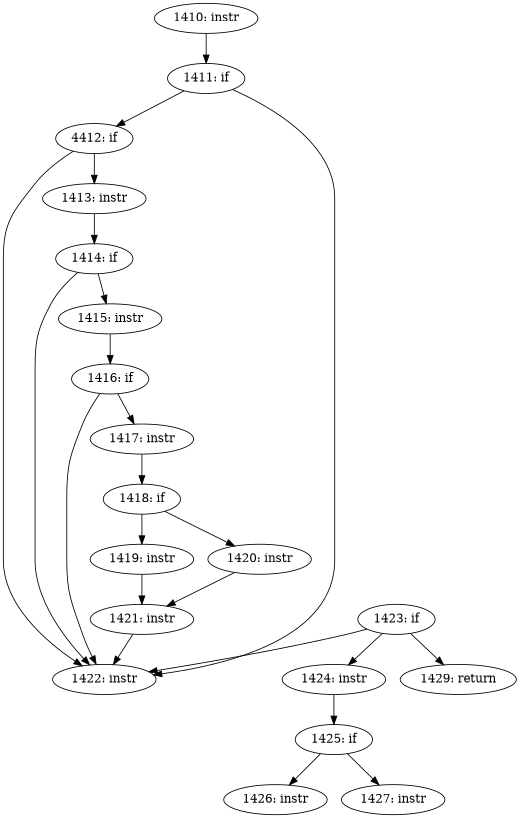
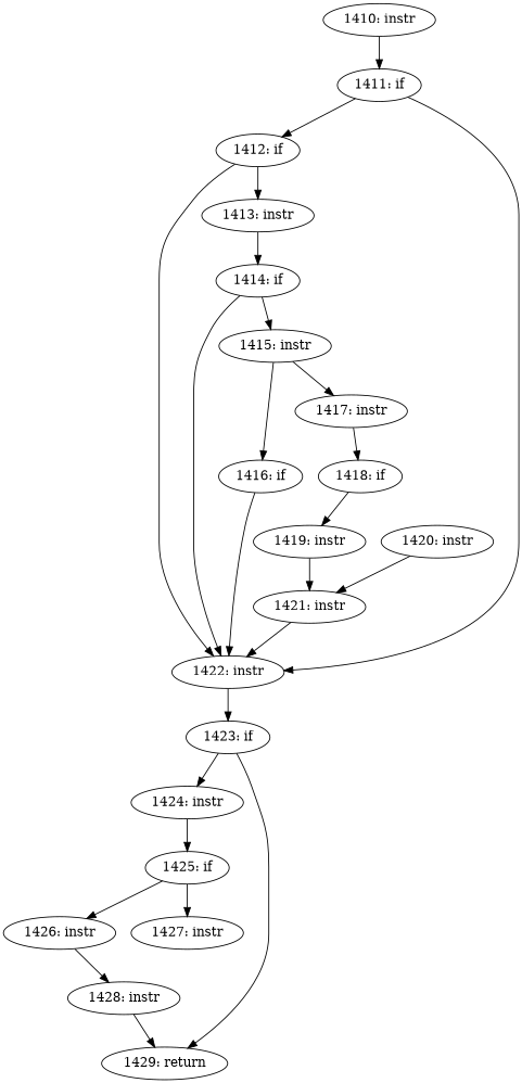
  digraph {
    n1 [label="1410: instr"]
    n2 [label="1411: if"]
-   n3 [label="4412: if"]
+   n3 [label="1412: if"]
    n4 [label="1422: instr"]
    n5 [label="1413: instr"]
    n6 [label="1423: if"]
    n7 [label="1414: if"]
    n8 [label="1424: instr"]
    n9 [label="1429: return"]
    n10 [label="1415: instr"]
    n11 [label="1416: if"]
    n12 [label="1417: instr"]
    n13 [label="1418: if"]
    n14 [label="1419: instr"]
    n15 [label="1420: instr"]
    n16 [label="1421: instr"]
    n17 [label="1425: if"]
    n18 [label="1426: instr"]
    n19 [label="1427: instr"]
+   n20 [label="1428: instr"]
    n1 -> n2
    n2 -> n3
    n2 -> n4
    n3 -> n4
    n3 -> n5
-   n6 -> n4
+   n4 -> n6
    n5 -> n7
    n6 -> n8
    n6 -> n9
    n7 -> n4
    n7 -> n10
    n8 -> n17
    n10 -> n11
    n11 -> n4
-   n11 -> n12
+   n10 -> n12
    n12 -> n13
    n13 -> n14
-   n13 -> n15
    n14 -> n16
    n15 -> n16
    n16 -> n4
    n17 -> n18
    n17 -> n19
+   n18 -> n20
+   n20 -> n9
  }
